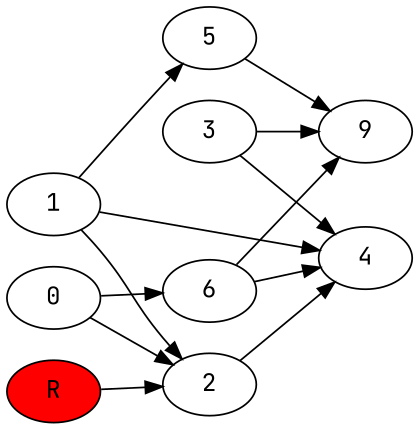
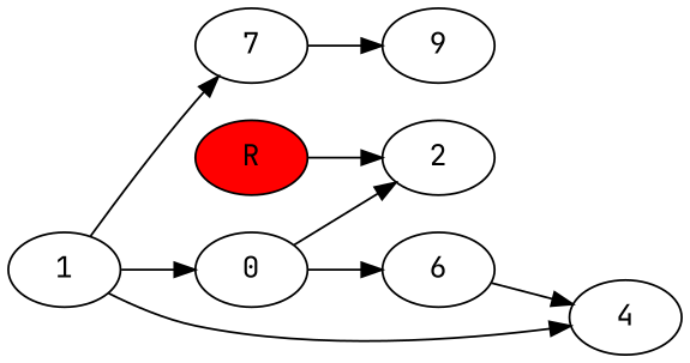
  digraph {
    fontname="JetBrains Mono"
    rankdir=LR
    node [fontname="JetBrains Mono"]
    edge [fontname="JetBrains Mono"]
    1
-   7 [label=5]
+   7
    n3 [label=0]
    4
    9
    2
    6
-   3
    R [fillcolor="#ff0000" style=filled]
    1 -> 7
-   1 -> 2
+   1 -> n3
    1 -> 4
    7 -> 9
    n3 -> 2
    n3 -> 6
-   2 -> 4
    6 -> 4
-   6 -> 9
-   3 -> 4
-   3 -> 9
    R -> 2
  }
